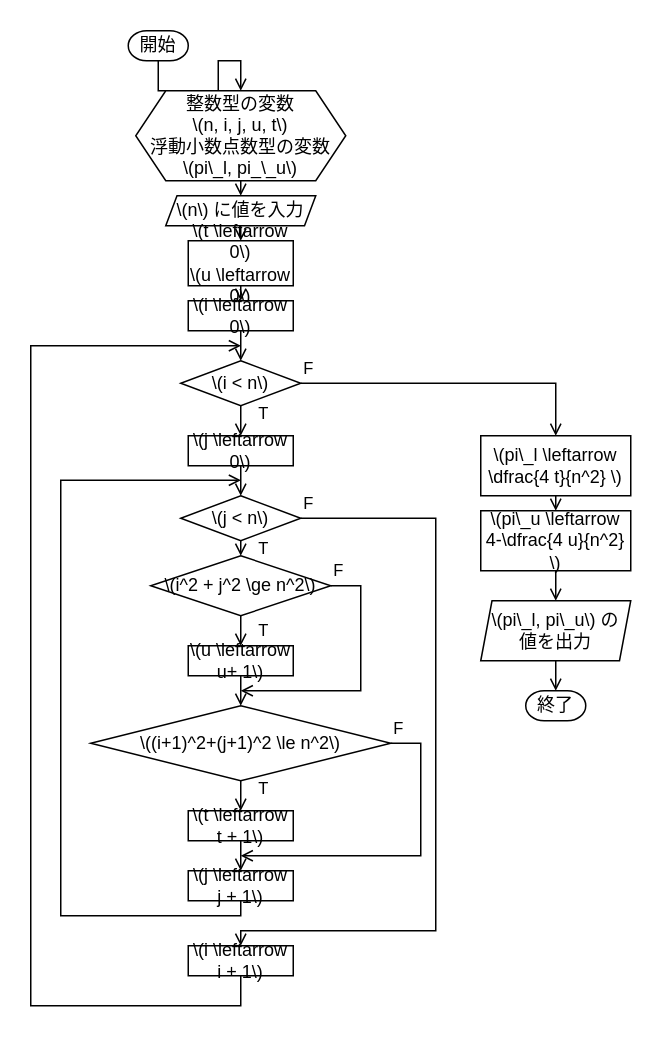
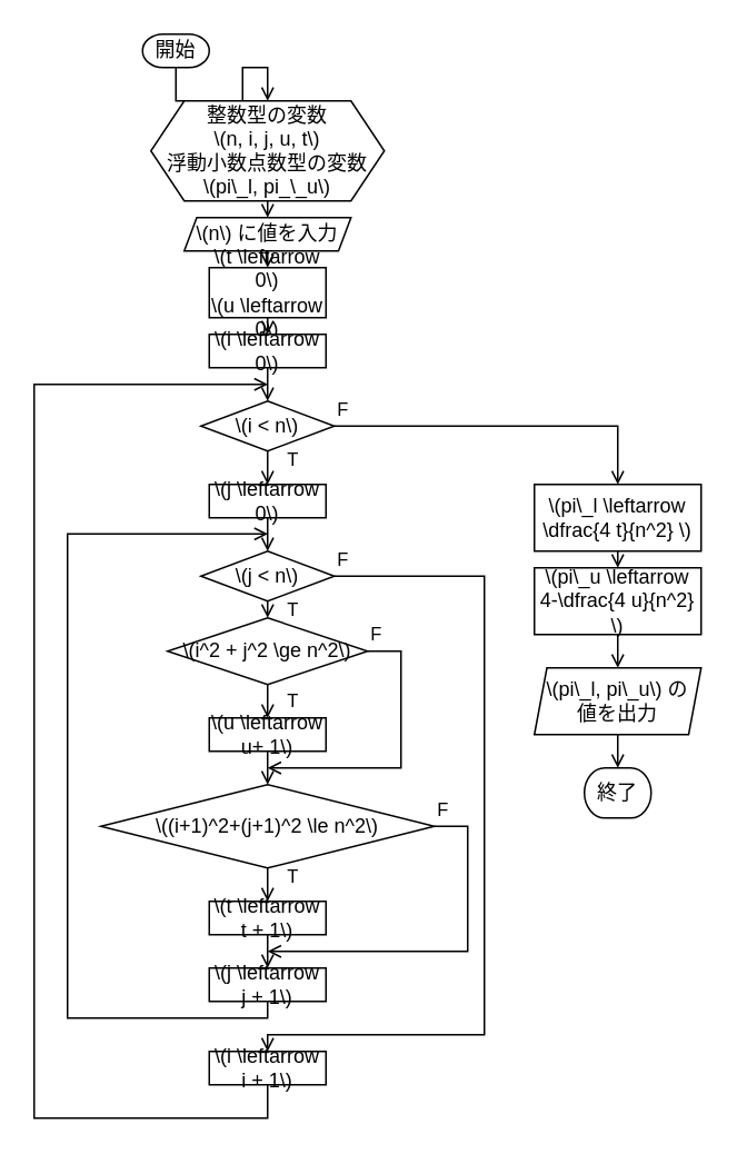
  <mxCell id="0" />
  <mxCell id="1" parent="0" />
  <mxCell id="2" style="edgeStyle=orthogonalEdgeStyle;rounded=0;orthogonalLoop=1;jettySize=auto;html=1;exitX=0.5;exitY=1;exitDx=0;exitDy=0;exitPerimeter=0;entryX=0.5;entryY=0;entryDx=0;entryDy=0;endArrow=open;endFill=0;" edge="1" parent="1" source="3" target="6"><mxGeometry relative="1" as="geometry" /></mxCell>
  <mxCell id="3" value="開始" style="strokeWidth=1;html=1;shape=mxgraph.flowchart.terminator;whiteSpace=wrap;" vertex="1" parent="1"><mxGeometry x="85" y="20" width="40" height="20" as="geometry" /></mxCell>
- <mxCell id="4" value="終了" style="strokeWidth=1;html=1;shape=mxgraph.flowchart.terminator;whiteSpace=wrap;" vertex="1" parent="1"><mxGeometry x="350" y="460" width="40" height="20" as="geometry" /></mxCell>
+ <mxCell id="4" value="終了" style="strokeWidth=1;html=1;shape=mxgraph.flowchart.terminator;whiteSpace=wrap;" vertex="1" parent="1"><mxGeometry x="350" y="460" width="40" height="30" as="geometry" /></mxCell>
  <mxCell id="5" style="edgeStyle=orthogonalEdgeStyle;shape=connector;rounded=0;orthogonalLoop=1;jettySize=auto;html=1;exitX=0.5;exitY=1;exitDx=0;exitDy=0;entryX=0.5;entryY=0;entryDx=0;entryDy=0;strokeColor=default;align=center;verticalAlign=middle;fontFamily=Helvetica;fontSize=11;fontColor=default;labelBackgroundColor=default;endArrow=open;endFill=0;" edge="1" parent="1" source="6" target="8"><mxGeometry relative="1" as="geometry" /></mxCell>
  <mxCell id="6" value="整数型の変数&lt;div&gt;\(n, i, j, u, t\)&lt;/div&gt;&lt;div&gt;浮動小数点数型の変数&lt;/div&gt;&lt;div&gt;\(pi\_l, pi_\_u\)&lt;/div&gt;" style="shape=hexagon;perimeter=hexagonPerimeter2;whiteSpace=wrap;html=1;fixedSize=1;size=20;" vertex="1" parent="1"><mxGeometry x="90" y="60" width="140" height="60" as="geometry" /></mxCell>
  <mxCell id="7" style="edgeStyle=orthogonalEdgeStyle;shape=connector;rounded=0;orthogonalLoop=1;jettySize=auto;html=1;exitX=0.5;exitY=1;exitDx=0;exitDy=0;entryX=0.5;entryY=0;entryDx=0;entryDy=0;strokeColor=default;align=center;verticalAlign=middle;fontFamily=Helvetica;fontSize=11;fontColor=default;labelBackgroundColor=default;endArrow=open;endFill=0;" edge="1" parent="1" source="8" target="10"><mxGeometry relative="1" as="geometry" /></mxCell>
  <mxCell id="8" value="\(n\) に値を入力" style="shape=parallelogram;html=1;strokeWidth=1;perimeter=parallelogramPerimeter;whiteSpace=wrap;rounded=0;arcSize=12;size=0.075;" vertex="1" parent="1"><mxGeometry x="110" y="130" width="100" height="20" as="geometry" /></mxCell>
  <mxCell id="9" style="edgeStyle=orthogonalEdgeStyle;shape=connector;rounded=0;orthogonalLoop=1;jettySize=auto;html=1;exitX=0.5;exitY=1;exitDx=0;exitDy=0;entryX=0.5;entryY=0;entryDx=0;entryDy=0;strokeColor=default;align=center;verticalAlign=middle;fontFamily=Helvetica;fontSize=11;fontColor=default;labelBackgroundColor=default;endArrow=open;endFill=0;" edge="1" parent="1" source="10" target="15"><mxGeometry relative="1" as="geometry" /></mxCell>
  <mxCell id="10" value="\(t \leftarrow 0\)&lt;div&gt;\(u \leftarrow 0\)&lt;/div&gt;" style="rounded=0;whiteSpace=wrap;html=1;" vertex="1" parent="1"><mxGeometry x="125" y="160" width="70" height="30" as="geometry" /></mxCell>
  <mxCell id="11" style="edgeStyle=orthogonalEdgeStyle;shape=connector;rounded=0;orthogonalLoop=1;jettySize=auto;html=1;exitX=0.5;exitY=1;exitDx=0;exitDy=0;entryX=0.5;entryY=0;entryDx=0;entryDy=0;strokeColor=default;align=center;verticalAlign=middle;fontFamily=Helvetica;fontSize=11;fontColor=default;labelBackgroundColor=default;endArrow=open;endFill=0;" edge="1" parent="1" source="13" target="25"><mxGeometry relative="1" as="geometry" /></mxCell>
  <mxCell id="12" style="edgeStyle=orthogonalEdgeStyle;shape=connector;rounded=0;orthogonalLoop=1;jettySize=auto;html=1;exitX=1;exitY=0.5;exitDx=0;exitDy=0;entryX=0.5;entryY=0;entryDx=0;entryDy=0;strokeColor=default;align=center;verticalAlign=middle;fontFamily=Helvetica;fontSize=11;fontColor=default;labelBackgroundColor=default;endArrow=open;endFill=0;" edge="1" parent="1" source="13" target="36"><mxGeometry relative="1" as="geometry" /></mxCell>
  <mxCell id="13" value="\(i &amp;lt; n\)" style="rhombus;whiteSpace=wrap;html=1;" vertex="1" parent="1"><mxGeometry x="120" y="240" width="80" height="30" as="geometry" /></mxCell>
  <mxCell id="14" style="edgeStyle=orthogonalEdgeStyle;shape=connector;rounded=0;orthogonalLoop=1;jettySize=auto;html=1;exitX=0.5;exitY=1;exitDx=0;exitDy=0;entryX=0.5;entryY=0;entryDx=0;entryDy=0;strokeColor=default;align=center;verticalAlign=middle;fontFamily=Helvetica;fontSize=11;fontColor=default;labelBackgroundColor=default;endArrow=open;endFill=0;" edge="1" parent="1" source="15" target="13"><mxGeometry relative="1" as="geometry" /></mxCell>
  <mxCell id="15" value="\(i \leftarrow 0\)" style="rounded=0;whiteSpace=wrap;html=1;" vertex="1" parent="1"><mxGeometry x="125" y="200" width="70" height="20" as="geometry" /></mxCell>
  <mxCell id="16" style="edgeStyle=orthogonalEdgeStyle;shape=connector;rounded=0;orthogonalLoop=1;jettySize=auto;html=1;exitX=0.5;exitY=1;exitDx=0;exitDy=0;entryX=0.5;entryY=0;entryDx=0;entryDy=0;strokeColor=default;align=center;verticalAlign=middle;fontFamily=Helvetica;fontSize=11;fontColor=default;labelBackgroundColor=default;endArrow=open;endFill=0;" edge="1" parent="1" source="18" target="23"><mxGeometry relative="1" as="geometry" /></mxCell>
  <mxCell id="17" style="edgeStyle=orthogonalEdgeStyle;shape=connector;rounded=0;orthogonalLoop=1;jettySize=auto;html=1;exitX=1;exitY=0.5;exitDx=0;exitDy=0;entryX=0.5;entryY=0;entryDx=0;entryDy=0;strokeColor=default;align=center;verticalAlign=middle;fontFamily=Helvetica;fontSize=11;fontColor=default;labelBackgroundColor=default;endArrow=open;endFill=0;" edge="1" parent="1" source="18" target="34"><mxGeometry relative="1" as="geometry"><Array as="points"><mxPoint x="290" y="345" /><mxPoint x="290" y="620" /><mxPoint x="160" y="620" /></Array></mxGeometry></mxCell>
  <mxCell id="18" value="\(j &amp;lt; n\)" style="rhombus;whiteSpace=wrap;html=1;" vertex="1" parent="1"><mxGeometry x="120" y="330" width="80" height="30" as="geometry" /></mxCell>
  <mxCell id="19" style="edgeStyle=orthogonalEdgeStyle;shape=connector;rounded=0;orthogonalLoop=1;jettySize=auto;html=1;exitX=0.5;exitY=1;exitDx=0;exitDy=0;entryX=0.5;entryY=0;entryDx=0;entryDy=0;strokeColor=default;align=center;verticalAlign=middle;fontFamily=Helvetica;fontSize=11;fontColor=default;labelBackgroundColor=default;endArrow=open;endFill=0;" edge="1" parent="1" source="20" target="28"><mxGeometry relative="1" as="geometry" /></mxCell>
  <mxCell id="20" value="\(u \leftarrow u+ 1\)" style="rounded=0;whiteSpace=wrap;html=1;" vertex="1" parent="1"><mxGeometry x="125" y="430" width="70" height="20" as="geometry" /></mxCell>
  <mxCell id="21" style="edgeStyle=orthogonalEdgeStyle;shape=connector;rounded=0;orthogonalLoop=1;jettySize=auto;html=1;exitX=0.5;exitY=1;exitDx=0;exitDy=0;entryX=0.5;entryY=0;entryDx=0;entryDy=0;strokeColor=default;align=center;verticalAlign=middle;fontFamily=Helvetica;fontSize=11;fontColor=default;labelBackgroundColor=default;endArrow=open;endFill=0;" edge="1" parent="1" source="23" target="20"><mxGeometry relative="1" as="geometry" /></mxCell>
  <mxCell id="22" style="edgeStyle=orthogonalEdgeStyle;shape=connector;rounded=0;orthogonalLoop=1;jettySize=auto;html=1;exitX=1;exitY=0.5;exitDx=0;exitDy=0;strokeColor=default;align=center;verticalAlign=middle;fontFamily=Helvetica;fontSize=11;fontColor=default;labelBackgroundColor=default;endArrow=open;endFill=0;" edge="1" parent="1" source="23"><mxGeometry relative="1" as="geometry"><mxPoint x="160" y="460" as="targetPoint" /><Array as="points"><mxPoint x="240" y="390" /><mxPoint x="240" y="460" /></Array></mxGeometry></mxCell>
  <mxCell id="23" value="\(i^2 + j^2 \ge n^2\)" style="rhombus;whiteSpace=wrap;html=1;" vertex="1" parent="1"><mxGeometry x="100" y="370" width="120" height="40" as="geometry" /></mxCell>
  <mxCell id="24" style="edgeStyle=orthogonalEdgeStyle;shape=connector;rounded=0;orthogonalLoop=1;jettySize=auto;html=1;exitX=0.5;exitY=1;exitDx=0;exitDy=0;entryX=0.5;entryY=0;entryDx=0;entryDy=0;strokeColor=default;align=center;verticalAlign=middle;fontFamily=Helvetica;fontSize=11;fontColor=default;labelBackgroundColor=default;endArrow=open;endFill=0;" edge="1" parent="1" source="25" target="18"><mxGeometry relative="1" as="geometry" /></mxCell>
  <mxCell id="25" value="\(j \leftarrow 0\)" style="rounded=0;whiteSpace=wrap;html=1;" vertex="1" parent="1"><mxGeometry x="125" y="290" width="70" height="20" as="geometry" /></mxCell>
  <mxCell id="26" style="edgeStyle=orthogonalEdgeStyle;shape=connector;rounded=0;orthogonalLoop=1;jettySize=auto;html=1;exitX=0.5;exitY=1;exitDx=0;exitDy=0;entryX=0.5;entryY=0;entryDx=0;entryDy=0;strokeColor=default;align=center;verticalAlign=middle;fontFamily=Helvetica;fontSize=11;fontColor=default;labelBackgroundColor=default;endArrow=open;endFill=0;" edge="1" parent="1" source="28" target="30"><mxGeometry relative="1" as="geometry" /></mxCell>
  <mxCell id="27" style="edgeStyle=orthogonalEdgeStyle;shape=connector;rounded=0;orthogonalLoop=1;jettySize=auto;html=1;exitX=1;exitY=0.5;exitDx=0;exitDy=0;strokeColor=default;align=center;verticalAlign=middle;fontFamily=Helvetica;fontSize=11;fontColor=default;labelBackgroundColor=default;endArrow=open;endFill=0;" edge="1" parent="1" source="28"><mxGeometry relative="1" as="geometry"><mxPoint x="160" y="570" as="targetPoint" /><Array as="points"><mxPoint x="280" y="495" /><mxPoint x="280" y="570" /></Array></mxGeometry></mxCell>
  <mxCell id="28" value="\((i+1)^2+(j+1)^2 \le n^2\)" style="rhombus;whiteSpace=wrap;html=1;" vertex="1" parent="1"><mxGeometry x="60" y="470" width="200" height="50" as="geometry" /></mxCell>
  <mxCell id="29" style="edgeStyle=orthogonalEdgeStyle;shape=connector;rounded=0;orthogonalLoop=1;jettySize=auto;html=1;exitX=0.5;exitY=1;exitDx=0;exitDy=0;entryX=0.5;entryY=0;entryDx=0;entryDy=0;strokeColor=default;align=center;verticalAlign=middle;fontFamily=Helvetica;fontSize=11;fontColor=default;labelBackgroundColor=default;endArrow=open;endFill=0;" edge="1" parent="1" source="30" target="32"><mxGeometry relative="1" as="geometry" /></mxCell>
  <mxCell id="30" value="\(t \leftarrow t + 1\)" style="rounded=0;whiteSpace=wrap;html=1;" vertex="1" parent="1"><mxGeometry x="125" y="540" width="70" height="20" as="geometry" /></mxCell>
  <mxCell id="31" style="edgeStyle=orthogonalEdgeStyle;shape=connector;rounded=0;orthogonalLoop=1;jettySize=auto;html=1;exitX=0.5;exitY=1;exitDx=0;exitDy=0;strokeColor=default;align=center;verticalAlign=middle;fontFamily=Helvetica;fontSize=11;fontColor=default;labelBackgroundColor=default;endArrow=open;endFill=0;" edge="1" parent="1" source="32"><mxGeometry relative="1" as="geometry"><mxPoint x="160.136" y="319.661" as="targetPoint" /><Array as="points"><mxPoint x="160" y="610" /><mxPoint x="40" y="610" /><mxPoint x="40" y="320" /></Array></mxGeometry></mxCell>
  <mxCell id="32" value="\(j \leftarrow j + 1\)" style="rounded=0;whiteSpace=wrap;html=1;" vertex="1" parent="1"><mxGeometry x="125" y="580" width="70" height="20" as="geometry" /></mxCell>
  <mxCell id="33" style="edgeStyle=orthogonalEdgeStyle;shape=connector;rounded=0;orthogonalLoop=1;jettySize=auto;html=1;exitX=0.5;exitY=1;exitDx=0;exitDy=0;strokeColor=default;align=center;verticalAlign=middle;fontFamily=Helvetica;fontSize=11;fontColor=default;labelBackgroundColor=default;endArrow=open;endFill=0;" edge="1" parent="1" source="34"><mxGeometry relative="1" as="geometry"><mxPoint x="160.136" y="230" as="targetPoint" /><Array as="points"><mxPoint x="160" y="670" /><mxPoint x="20" y="670" /><mxPoint x="20" y="230" /></Array></mxGeometry></mxCell>
  <mxCell id="34" value="\(i \leftarrow i + 1\)" style="rounded=0;whiteSpace=wrap;html=1;" vertex="1" parent="1"><mxGeometry x="125" y="630" width="70" height="20" as="geometry" /></mxCell>
  <mxCell id="35" style="edgeStyle=orthogonalEdgeStyle;shape=connector;rounded=0;orthogonalLoop=1;jettySize=auto;html=1;exitX=0.5;exitY=1;exitDx=0;exitDy=0;entryX=0.5;entryY=0;entryDx=0;entryDy=0;strokeColor=default;align=center;verticalAlign=middle;fontFamily=Helvetica;fontSize=11;fontColor=default;labelBackgroundColor=default;endArrow=open;endFill=0;" edge="1" parent="1" source="36" target="38"><mxGeometry relative="1" as="geometry" /></mxCell>
  <mxCell id="36" value="\(pi\_l \leftarrow \dfrac{4 t}{n^2} \)" style="rounded=0;whiteSpace=wrap;html=1;" vertex="1" parent="1"><mxGeometry x="320" y="290" width="100" height="40" as="geometry" /></mxCell>
  <mxCell id="37" style="edgeStyle=orthogonalEdgeStyle;shape=connector;rounded=0;orthogonalLoop=1;jettySize=auto;html=1;exitX=0.5;exitY=1;exitDx=0;exitDy=0;entryX=0.5;entryY=0;entryDx=0;entryDy=0;strokeColor=default;align=center;verticalAlign=middle;fontFamily=Helvetica;fontSize=11;fontColor=default;labelBackgroundColor=default;endArrow=open;endFill=0;" edge="1" parent="1" source="38" target="39"><mxGeometry relative="1" as="geometry" /></mxCell>
  <mxCell id="38" value="\(pi\_u \leftarrow 4-\dfrac{4 u}{n^2} \)" style="rounded=0;whiteSpace=wrap;html=1;" vertex="1" parent="1"><mxGeometry x="320" y="340" width="100" height="40" as="geometry" /></mxCell>
  <mxCell id="39" value="\(pi\_l, pi\_u\) の&lt;br&gt;値を出力" style="shape=parallelogram;html=1;strokeWidth=1;perimeter=parallelogramPerimeter;whiteSpace=wrap;rounded=0;arcSize=12;size=0.075;" vertex="1" parent="1"><mxGeometry x="320" y="400" width="100" height="40" as="geometry" /></mxCell>
  <mxCell id="40" style="edgeStyle=orthogonalEdgeStyle;shape=connector;rounded=0;orthogonalLoop=1;jettySize=auto;html=1;exitX=0.5;exitY=1;exitDx=0;exitDy=0;entryX=0.5;entryY=0;entryDx=0;entryDy=0;entryPerimeter=0;strokeColor=default;align=center;verticalAlign=middle;fontFamily=Helvetica;fontSize=11;fontColor=default;labelBackgroundColor=default;endArrow=open;endFill=0;" edge="1" parent="1" source="39" target="4"><mxGeometry relative="1" as="geometry" /></mxCell>
  <mxCell id="41" value="&lt;span&gt;T&lt;/span&gt;" style="text;html=1;align=center;verticalAlign=middle;resizable=0;points=[];autosize=1;strokeColor=none;fillColor=none;fontFamily=Helvetica;fontSize=11;fontColor=default;labelBackgroundColor=none;" vertex="1" parent="1"><mxGeometry x="160" y="350" width="30" height="30" as="geometry" /></mxCell>
  <mxCell id="42" value="&lt;span&gt;F&lt;/span&gt;" style="text;html=1;align=center;verticalAlign=middle;resizable=0;points=[];autosize=1;strokeColor=none;fillColor=none;fontFamily=Helvetica;fontSize=11;fontColor=default;labelBackgroundColor=none;" vertex="1" parent="1"><mxGeometry x="190" y="230" width="30" height="30" as="geometry" /></mxCell>
  <mxCell id="43" value="&lt;span&gt;T&lt;/span&gt;" style="text;html=1;align=center;verticalAlign=middle;resizable=0;points=[];autosize=1;strokeColor=none;fillColor=none;fontFamily=Helvetica;fontSize=11;fontColor=default;labelBackgroundColor=none;" vertex="1" parent="1"><mxGeometry x="160" y="405" width="30" height="30" as="geometry" /></mxCell>
  <mxCell id="44" value="&lt;span&gt;T&lt;/span&gt;" style="text;html=1;align=center;verticalAlign=middle;resizable=0;points=[];autosize=1;strokeColor=none;fillColor=none;fontFamily=Helvetica;fontSize=11;fontColor=default;labelBackgroundColor=none;" vertex="1" parent="1"><mxGeometry x="160" y="510" width="30" height="30" as="geometry" /></mxCell>
  <mxCell id="45" value="&lt;span&gt;T&lt;/span&gt;" style="text;html=1;align=center;verticalAlign=middle;resizable=0;points=[];autosize=1;strokeColor=none;fillColor=none;fontFamily=Helvetica;fontSize=11;fontColor=default;labelBackgroundColor=none;" vertex="1" parent="1"><mxGeometry x="160" y="260" width="30" height="30" as="geometry" /></mxCell>
  <mxCell id="46" value="&lt;span&gt;F&lt;/span&gt;" style="text;html=1;align=center;verticalAlign=middle;resizable=0;points=[];autosize=1;strokeColor=none;fillColor=none;fontFamily=Helvetica;fontSize=11;fontColor=default;labelBackgroundColor=none;" vertex="1" parent="1"><mxGeometry x="190" y="320" width="30" height="30" as="geometry" /></mxCell>
  <mxCell id="47" value="&lt;span&gt;F&lt;/span&gt;" style="text;html=1;align=center;verticalAlign=middle;resizable=0;points=[];autosize=1;strokeColor=none;fillColor=none;fontFamily=Helvetica;fontSize=11;fontColor=default;labelBackgroundColor=none;" vertex="1" parent="1"><mxGeometry x="250" y="470" width="30" height="30" as="geometry" /></mxCell>
  <mxCell id="48" value="&lt;span&gt;F&lt;/span&gt;" style="text;html=1;align=center;verticalAlign=middle;resizable=0;points=[];autosize=1;strokeColor=none;fillColor=none;fontFamily=Helvetica;fontSize=11;fontColor=default;labelBackgroundColor=none;" vertex="1" parent="1"><mxGeometry x="210" y="365" width="30" height="30" as="geometry" /></mxCell>
